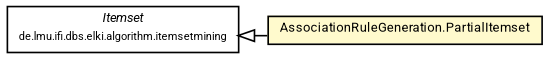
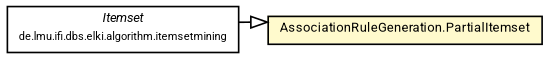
  digraph {
    nodesep=0.15
    rankdir=LR
    ranksep=0.25
    fontname="PT Serif"
    node [fontcolor=black fontname="PT Serif" fontsize=8 margin=0 shape=plaintext]
    n1 [height=0 label=<<table title="de.lmu.ifi.dbs.elki.algorithm.itemsetmining.Itemset" border="0" cellborder="1" cellspacing="0" cellpadding="2" href="../Itemset.html" target="_parent"> 		<tr><td><table border="0" cellspacing="0" cellpadding="1"> 		<tr><td align="center" balign="center"> <font face="Roboto"><i>Itemset</i></font> </td></tr> 		<tr><td align="center" balign="center"> <font face="Roboto" point-size="7.0">de.lmu.ifi.dbs.elki.algorithm.itemsetmining</font> </td></tr> 		</table></td></tr> 		</table>> width=0]
    n2 [height=0 label=<<table title="de.lmu.ifi.dbs.elki.algorithm.itemsetmining.associationrules.AssociationRuleGeneration.PartialItemset" border="0" cellborder="1" cellspacing="0" cellpadding="2" bgcolor="lemonChiffon" href="AssociationRuleGeneration.PartialItemset.html" target="_parent"> 		<tr><td><table border="0" cellspacing="0" cellpadding="1"> 		<tr><td align="center" balign="center"> <font face="Roboto">AssociationRuleGeneration.PartialItemset</font> </td></tr> 		</table></td></tr> 		</table>> width=0]
-   n1 -> n2 [arrowtail=empty color=black dir=back fontname="PT Serif" fontsize=7 labelfontname=Roboto labelfontsize=7 weight=10]
+   n2 -> n1 [arrowtail=empty color=black dir=back fontname="PT Serif" fontsize=7 labelfontname=Roboto labelfontsize=7 weight=10]
  }
